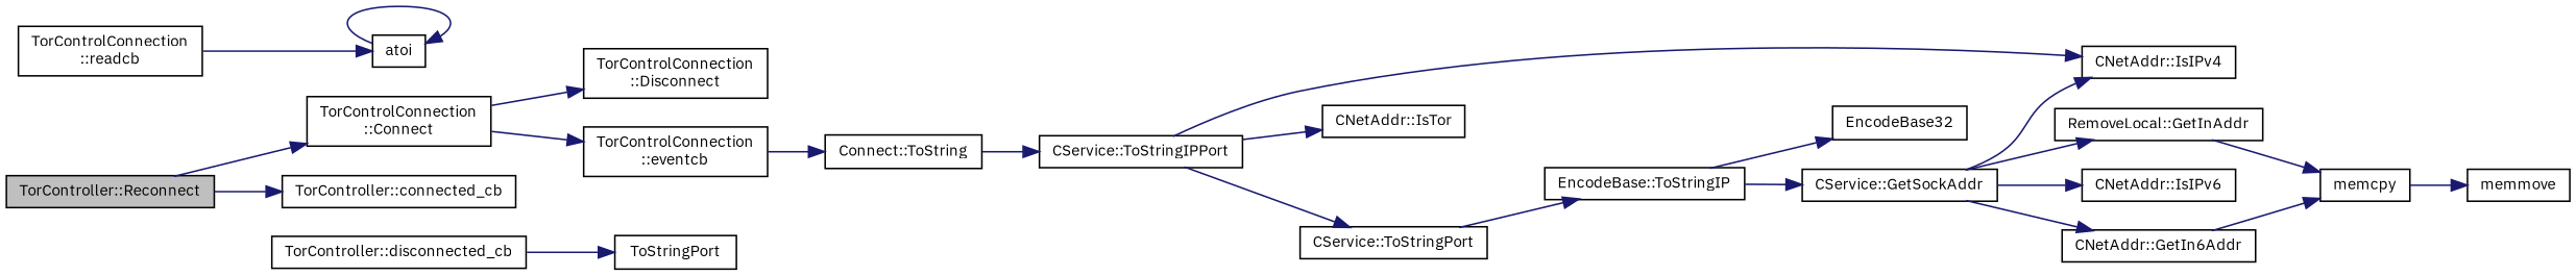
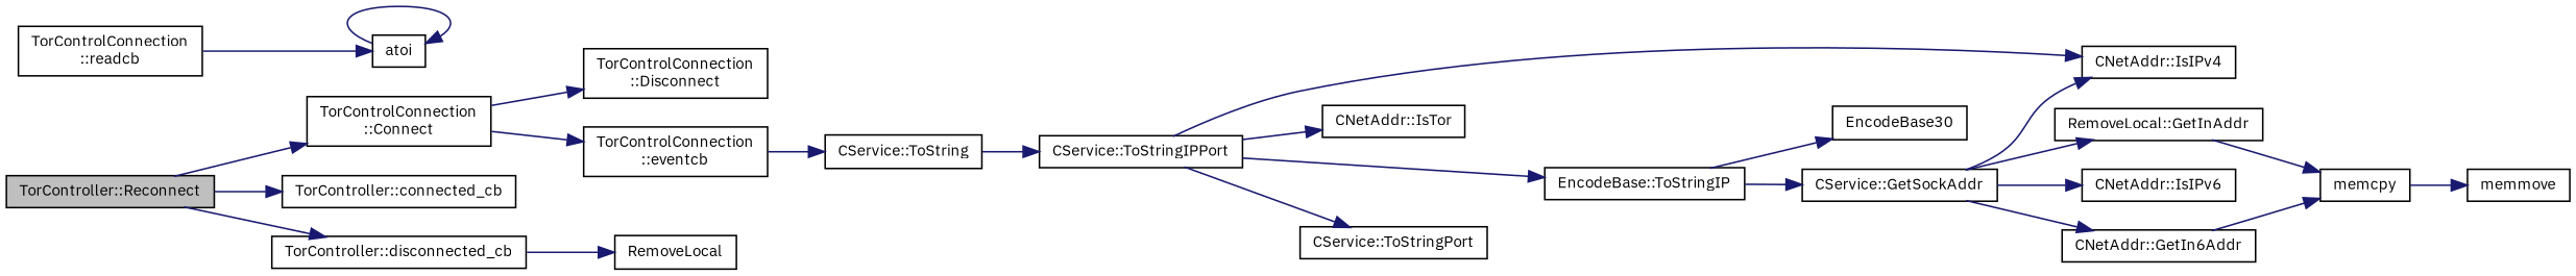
  digraph {
    fontname="IBM Plex Sans"
    rankdir=LR
    node [color=black fillcolor=white fontname="IBM Plex Sans" fontsize=10 shape=record style=filled]
    edge [color=midnightblue fontname="IBM Plex Sans" fontsize=10 labelfontname=Helvetica labelfontsize=10 style=solid]
    n1 [fillcolor=grey75 fontcolor=black height=0.2 label="TorController::Reconnect" width=0.4]
    n2 [height=0.2 label="TorControlConnection\l::Connect" width=0.4]
    n3 [height=0.2 label="TorController::connected_cb" width=0.4]
    n4 [height=0.2 label="TorController::disconnected_cb" width=0.4]
    n5 [height=0.2 label="TorControlConnection\l::Disconnect" width=0.4]
    n6 [height=0.2 label="TorControlConnection\l::eventcb" width=0.4]
-   n7 [height=0.2 label=ToStringPort width=0.4]
+   n7 [height=0.2 label=RemoveLocal width=0.4]
    n8 [height=0.2 label="TorControlConnection\l::readcb" width=0.4]
    n9 [height=0.2 label=atoi width=0.4]
-   n10 [height=0.2 label="Connect::ToString" width=0.4]
+   n10 [height=0.2 label="CService::ToString" width=0.4]
    n11 [height=0.2 label="CService::ToStringIPPort" width=0.4]
    n12 [height=0.2 label="CNetAddr::IsIPv4" width=0.4]
    n13 [height=0.2 label="CNetAddr::IsTor" width=0.4]
    n14 [height=0.2 label="EncodeBase::ToStringIP" width=0.4]
    n15 [height=0.2 label="CService::ToStringPort" width=0.4]
-   n16 [height=0.2 label=EncodeBase32 width=0.4]
+   n16 [height=0.2 label=EncodeBase30 width=0.4]
    n17 [height=0.2 label="CService::GetSockAddr" width=0.4]
    n18 [height=0.2 label="RemoveLocal::GetInAddr" width=0.4]
    n19 [height=0.2 label="CNetAddr::IsIPv6" width=0.4]
    n20 [height=0.2 label="CNetAddr::GetIn6Addr" width=0.4]
    n21 [height=0.2 label=memcpy width=0.4]
    n22 [height=0.2 label=memmove width=0.4]
    n1 -> n2
    n1 -> n3
+   n1 -> n4
    n2 -> n5
    n2 -> n6
    n4 -> n7
    n6 -> n10
    n8 -> n9
    n9 -> n9
    n10 -> n11
    n11 -> n12
    n11 -> n13
-   n15 -> n14
+   n11 -> n14
    n11 -> n15
    n14 -> n16
    n14 -> n17
    n17 -> n12
    n17 -> n18
    n17 -> n19
    n17 -> n20
    n18 -> n21
    n20 -> n21
    n21 -> n22
  }
